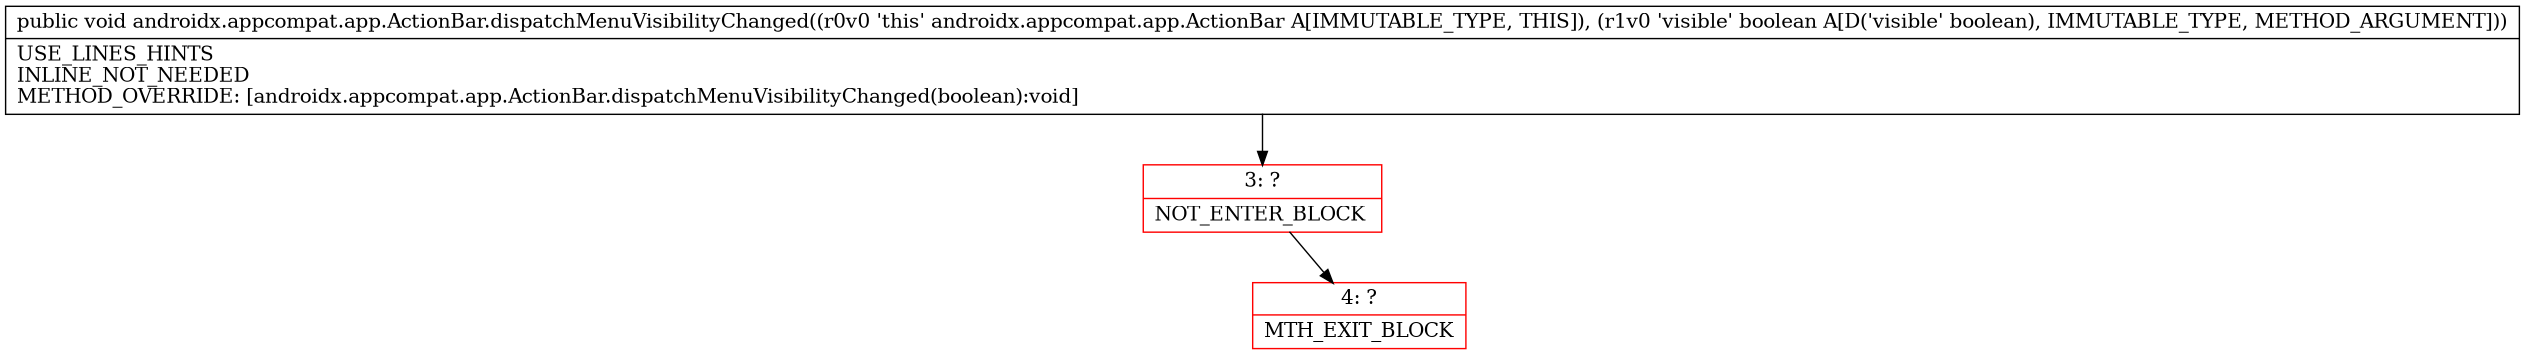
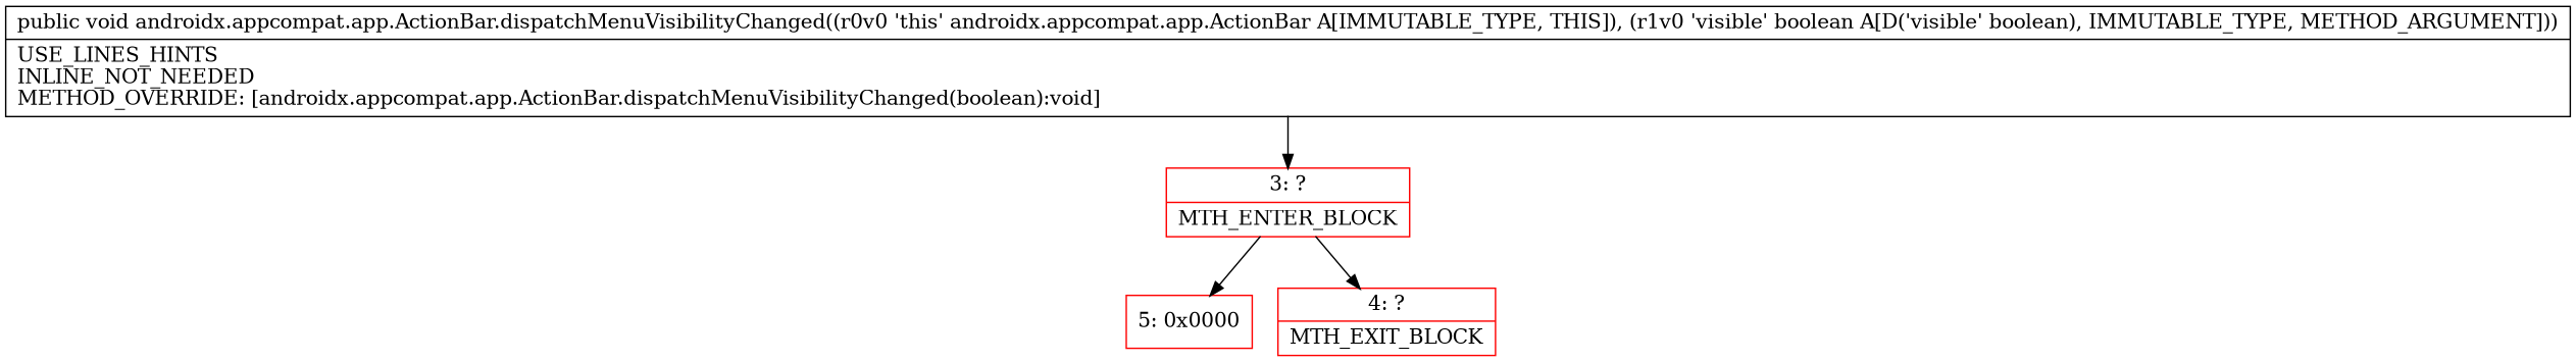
  digraph {
    node [color=red shape=record]
-   n1 [label="{3\:\ ?|NOT_ENTER_BLOCK\l}"]
+   n1 [label="{3\:\ ?|MTH_ENTER_BLOCK\l}"]
+   n2 [label="{5\:\ 0x0000}"]
    n3 [label="{4\:\ ?|MTH_EXIT_BLOCK\l}"]
    n4 [label="{public void androidx.appcompat.app.ActionBar.dispatchMenuVisibilityChanged((r0v0 'this' androidx.appcompat.app.ActionBar A[IMMUTABLE_TYPE, THIS]), (r1v0 'visible' boolean A[D('visible' boolean), IMMUTABLE_TYPE, METHOD_ARGUMENT]))  | USE_LINES_HINTS\lINLINE_NOT_NEEDED\lMETHOD_OVERRIDE: [androidx.appcompat.app.ActionBar.dispatchMenuVisibilityChanged(boolean):void]\l}" color=""]
    subgraph cluster_1 {
      label="R(0)"
    }
+   n1 -> n2
    n1 -> n3
    n4 -> n1
  }
